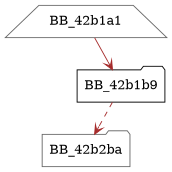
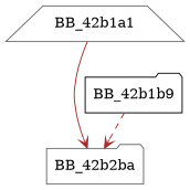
  digraph {
    node [color=gray40 shape=folder]
    edge [arrowhead=vee color=brown]
    n1 [label=BB_42b2ba]
    BB_42b1a1 [shape=trapezium]
    BB_42b1b9 [color=black]
-   BB_42b1a1 -> BB_42b1b9 [style=solid]
+   BB_42b1a1 -> n1 [style=solid]
    BB_42b1b9 -> n1 [style=dashed]
  }
